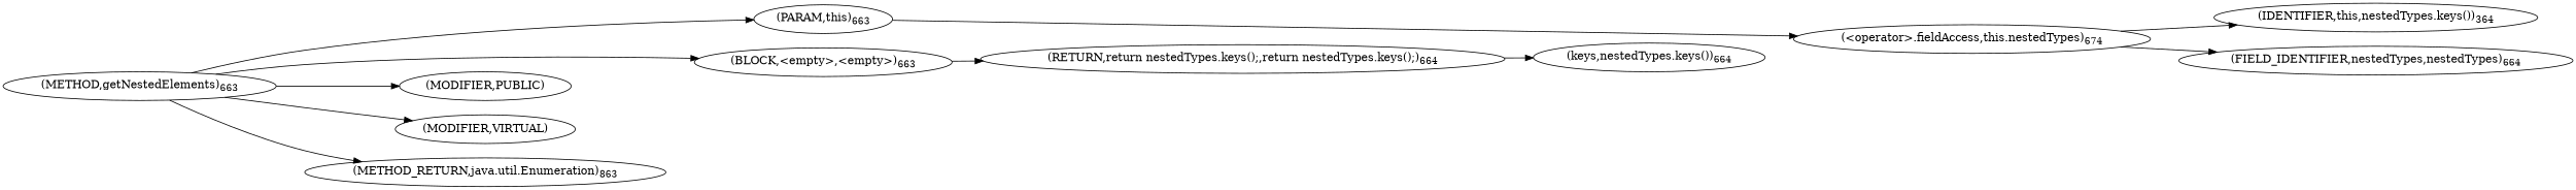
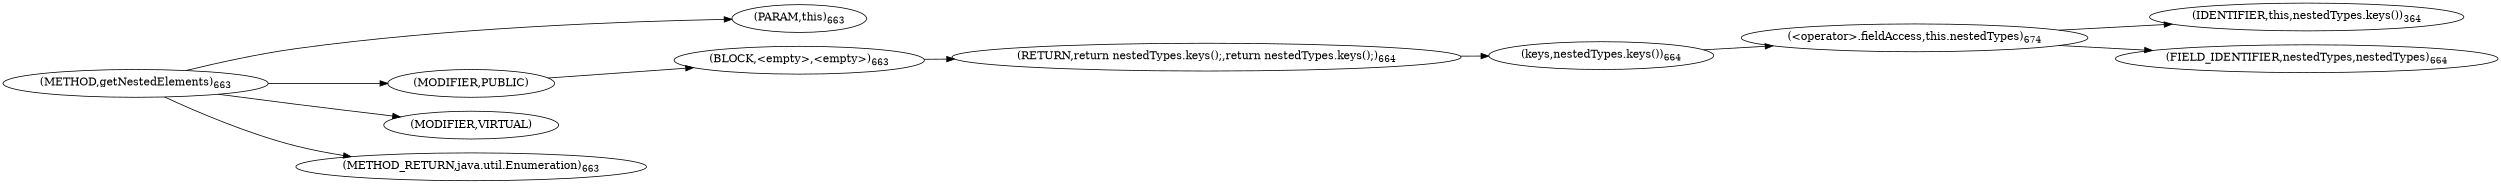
  digraph {
    rankdir=LR
    n1 [label=<(METHOD,getNestedElements)<SUB>663</SUB>>]
    n2 [label=<(PARAM,this)<SUB>663</SUB>>]
    n3 [label=<(BLOCK,&lt;empty&gt;,&lt;empty&gt;)<SUB>663</SUB>>]
    n4 [label=<(MODIFIER,PUBLIC)>]
    n5 [label=<(MODIFIER,VIRTUAL)>]
-   n6 [label=<(METHOD_RETURN,java.util.Enumeration)<SUB>863</SUB>>]
+   n6 [label=<(METHOD_RETURN,java.util.Enumeration)<SUB>663</SUB>>]
    n7 [label=<(RETURN,return nestedTypes.keys();,return nestedTypes.keys();)<SUB>664</SUB>>]
    n8 [label=<(keys,nestedTypes.keys())<SUB>664</SUB>>]
    n9 [label=<(&lt;operator&gt;.fieldAccess,this.nestedTypes)<SUB>674</SUB>>]
    n10 [label=<(IDENTIFIER,this,nestedTypes.keys())<SUB>364</SUB>>]
    n11 [label=<(FIELD_IDENTIFIER,nestedTypes,nestedTypes)<SUB>664</SUB>>]
    n1 -> n2
-   n1 -> n3
+   n4 -> n3
    n1 -> n4
    n1 -> n5
    n1 -> n6
    n3 -> n7
    n7 -> n8
-   n2 -> n9
+   n8 -> n9
    n9 -> n10
    n9 -> n11
  }
